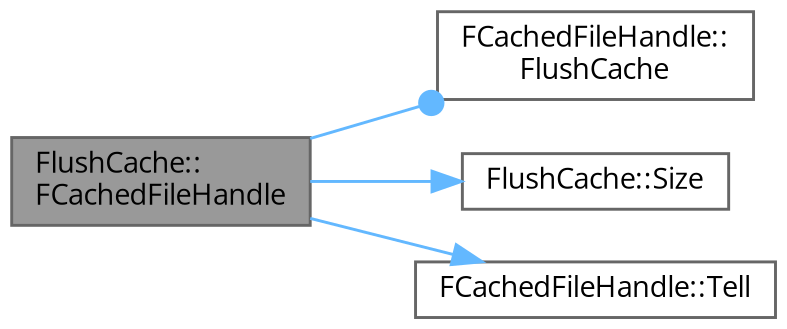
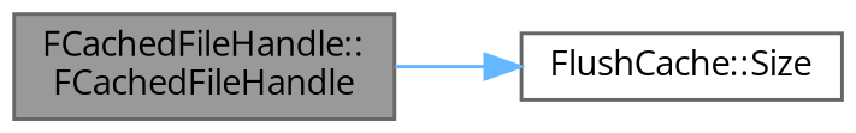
  digraph {
    fontname="Open Sans"
    rankdir=LR
    node [color=grey40 fillcolor=white fontname="Open Sans" fontsize=10 shape=box style=filled]
    edge [arrowhead=normal color=steelblue1 fontname="Open Sans" fontsize=10 labelfontname=Helvetica labelfontsize=10 style=solid]
-   n1 [color=gray40 fillcolor=grey60 fontcolor=black height=0.2 label="FlushCache::\lFCachedFileHandle" width=0.4]
-   n2 [height=0.2 label="FCachedFileHandle::\lFlushCache" width=0.4]
+   n1 [color=gray40 fillcolor=grey60 fontcolor=black height=0.2 label="FCachedFileHandle::\lFCachedFileHandle" width=0.4]
    n3 [height=0.2 label="FlushCache::Size" width=0.4]
-   n4 [height=0.2 label="FCachedFileHandle::Tell" width=0.4]
-   n1 -> n2 [arrowhead=dot]
    n1 -> n3
-   n1 -> n4
  }
